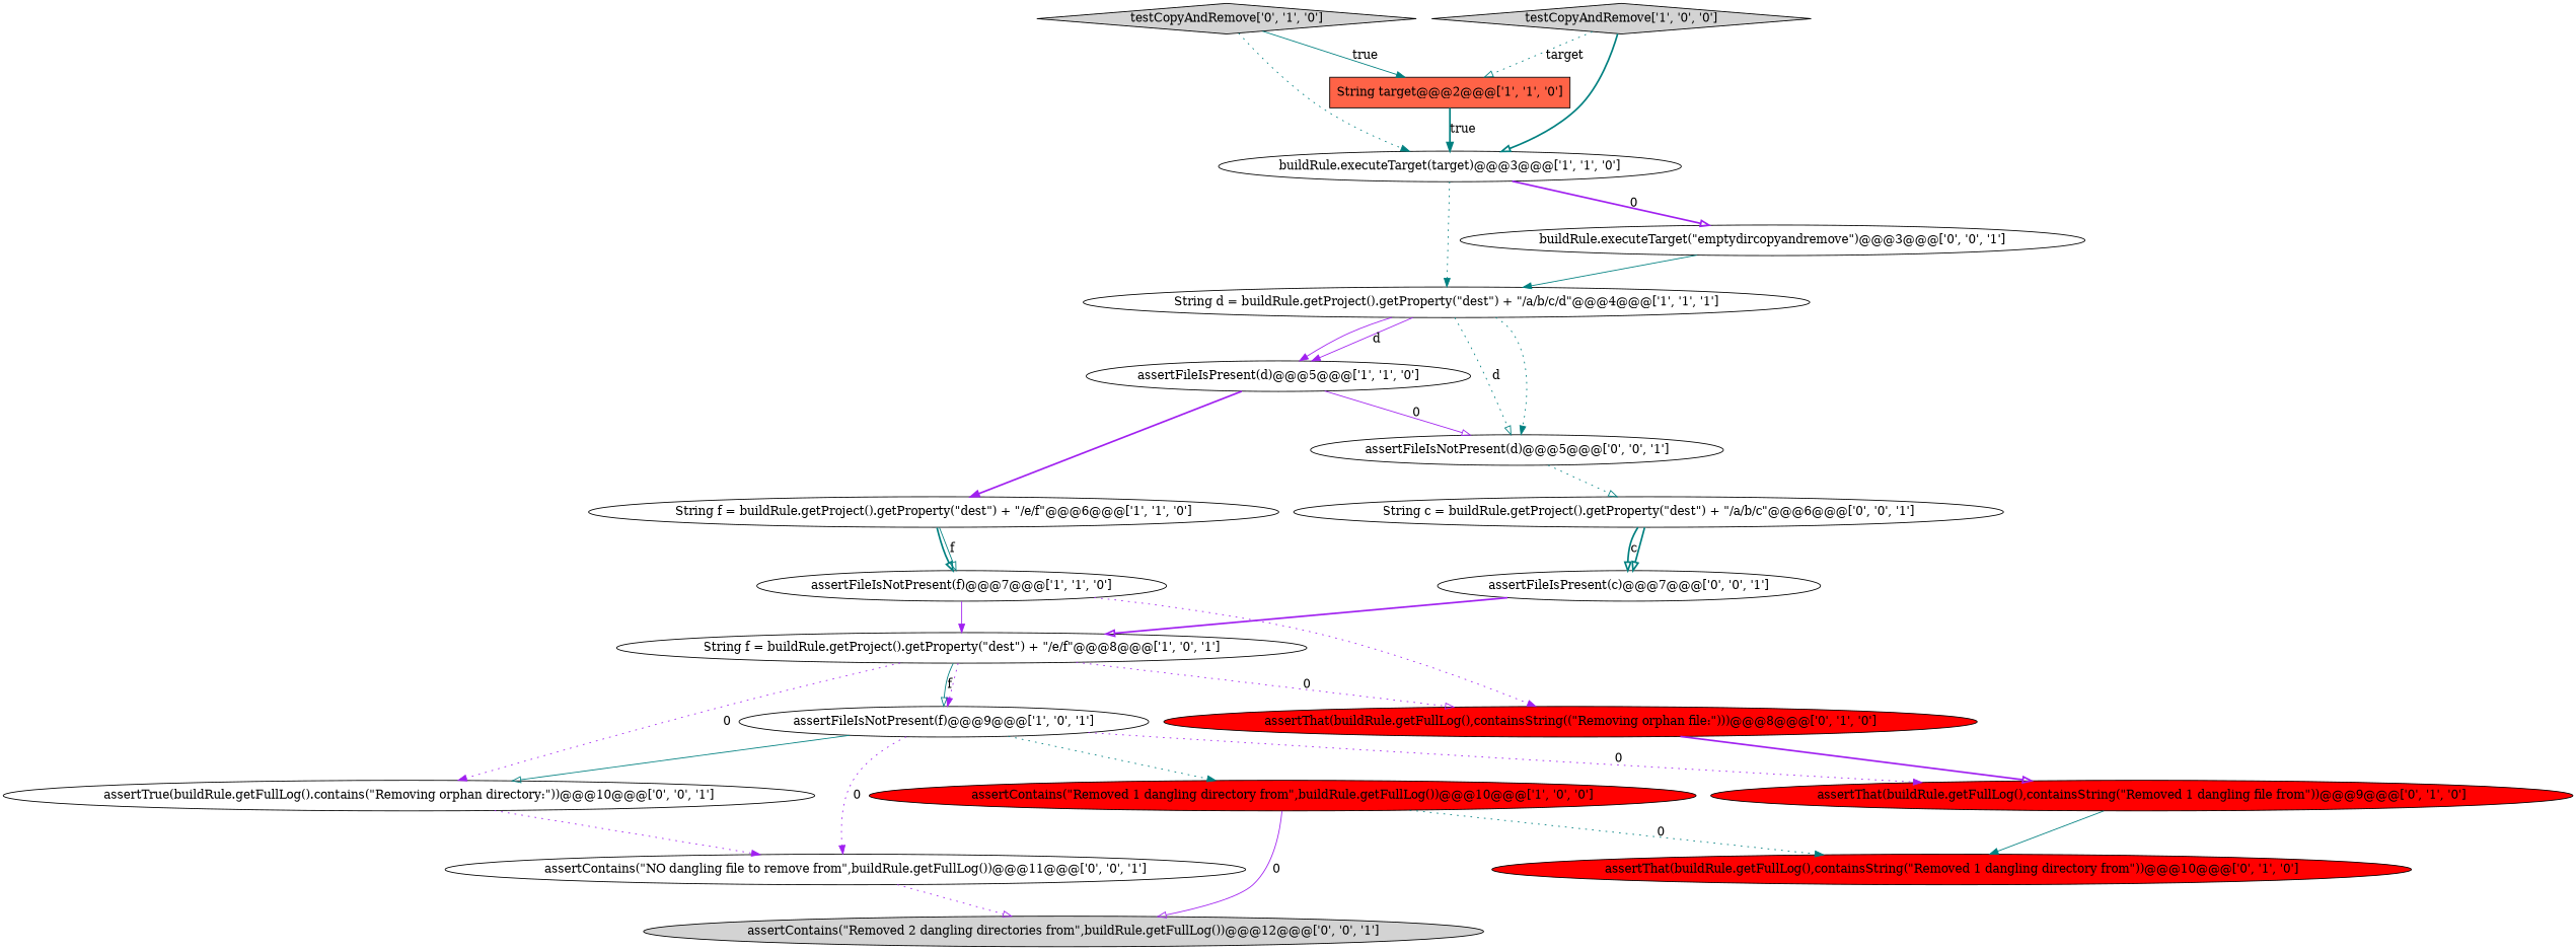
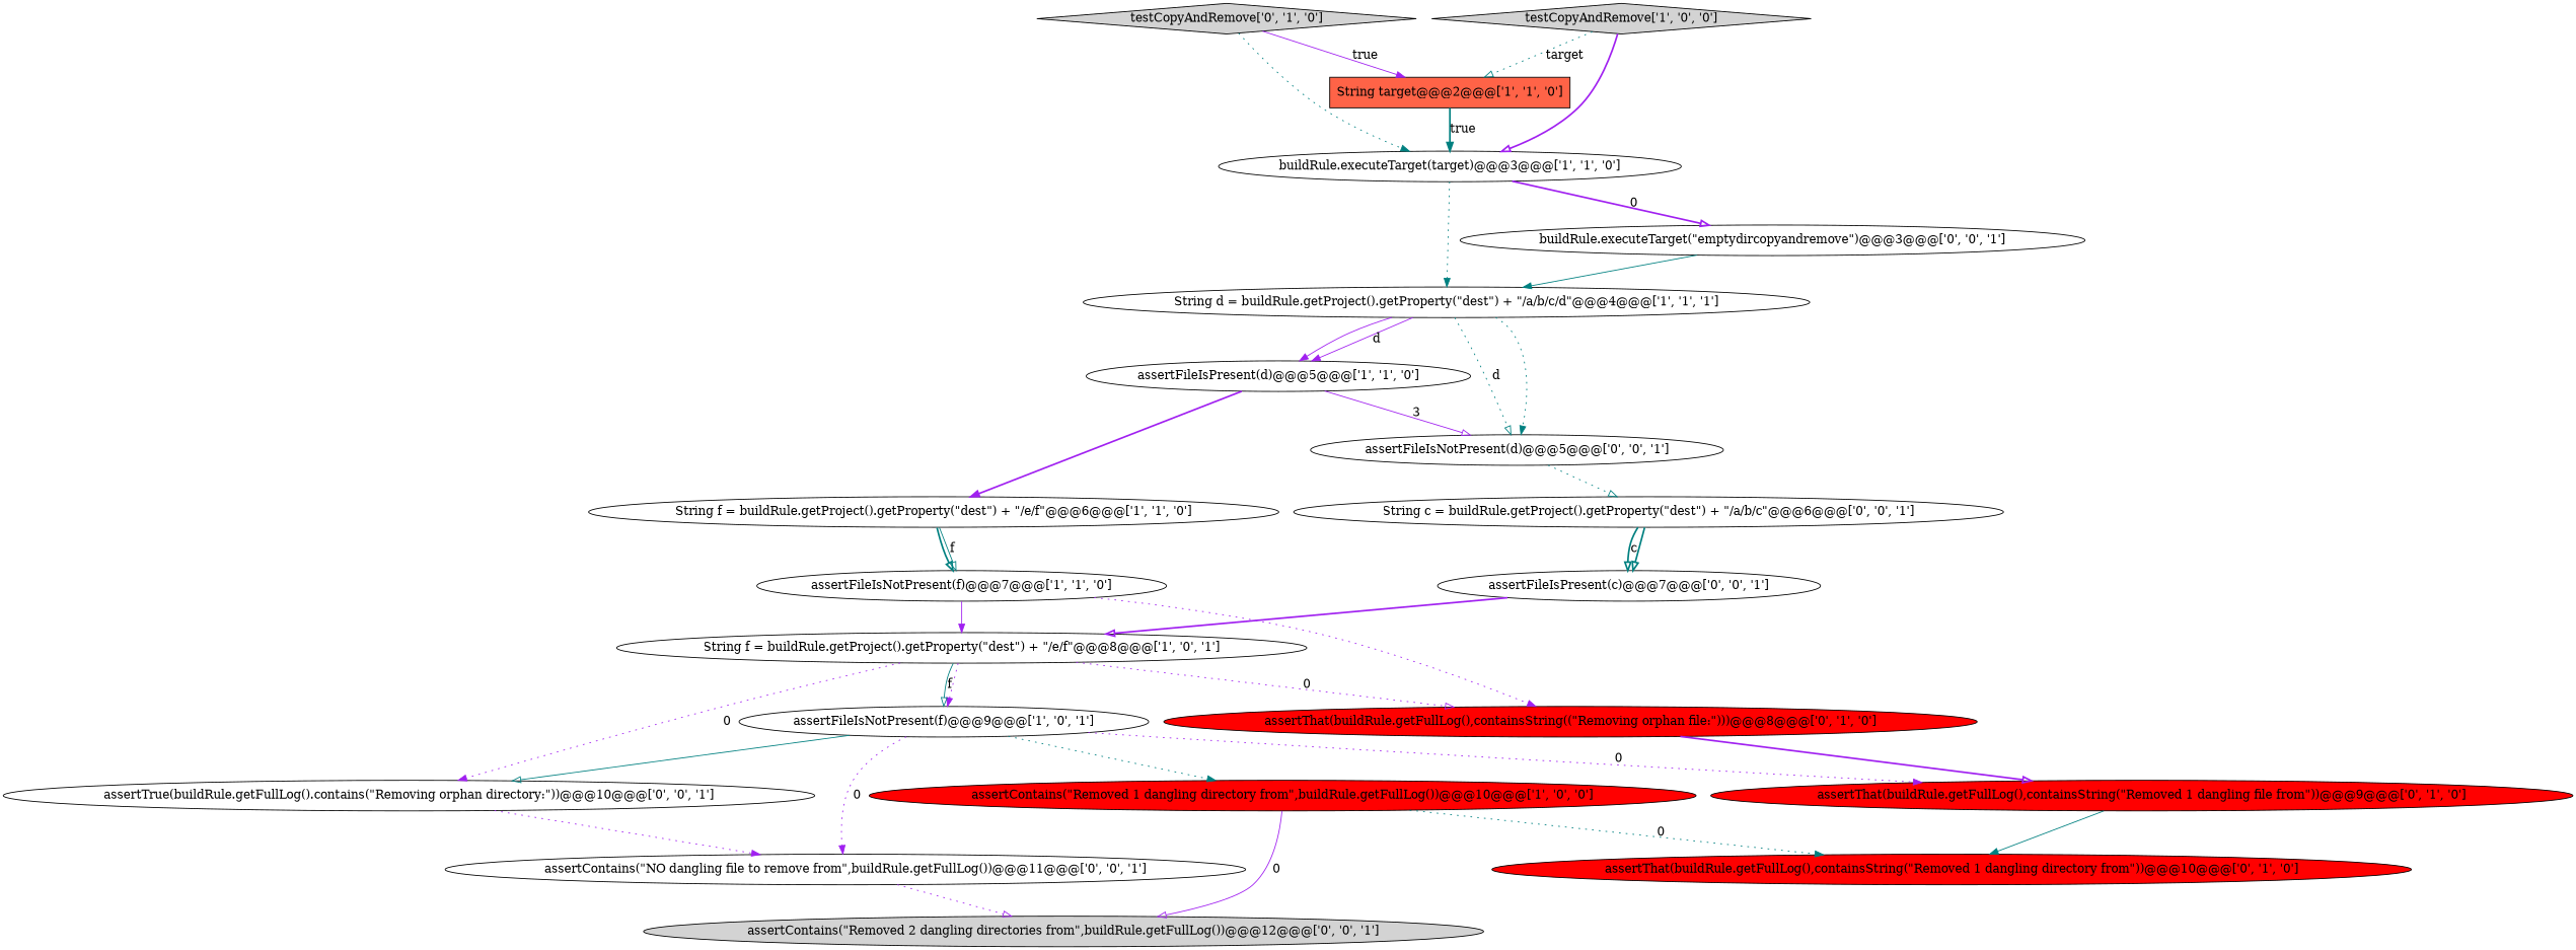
  digraph {
    node [fillcolor=white shape=ellipse style=filled]
    edge [arrowhead=normal color=teal style=dotted]
    n1 [label="assertFileIsNotPresent(f)@@@9@@@['1', '0', '1']"]
    n2 [fillcolor=red label="assertContains(\"Removed 1 dangling directory from\",buildRule.getFullLog())@@@10@@@['1', '0', '0']"]
    n3 [label="assertTrue(buildRule.getFullLog().contains(\"Removing orphan directory:\"))@@@10@@@['0', '0', '1']"]
    n4 [fillcolor=red label="assertThat(buildRule.getFullLog(),containsString(\"Removed 1 dangling file from\"))@@@9@@@['0', '1', '0']"]
    n5 [label="assertContains(\"NO dangling file to remove from\",buildRule.getFullLog())@@@11@@@['0', '0', '1']"]
    n6 [fillcolor=red label="assertThat(buildRule.getFullLog(),containsString(\"Removed 1 dangling directory from\"))@@@10@@@['0', '1', '0']"]
    n7 [fillcolor=lightgray label="assertContains(\"Removed 2 dangling directories from\",buildRule.getFullLog())@@@12@@@['0', '0', '1']"]
    n8 [label="assertFileIsNotPresent(f)@@@7@@@['1', '1', '0']"]
    n9 [fillcolor=red label="assertThat(buildRule.getFullLog(),containsString((\"Removing orphan file:\")))@@@8@@@['0', '1', '0']"]
    n10 [label="String f = buildRule.getProject().getProperty(\"dest\") + \"/e/f\"@@@8@@@['1', '0', '1']"]
    n11 [label="String d = buildRule.getProject().getProperty(\"dest\") + \"/a/b/c/d\"@@@4@@@['1', '1', '1']"]
    n12 [label="assertFileIsPresent(d)@@@5@@@['1', '1', '0']"]
    n13 [label="assertFileIsNotPresent(d)@@@5@@@['0', '0', '1']"]
    n14 [label="String f = buildRule.getProject().getProperty(\"dest\") + \"/e/f\"@@@6@@@['1', '1', '0']"]
    n15 [label="String c = buildRule.getProject().getProperty(\"dest\") + \"/a/b/c\"@@@6@@@['0', '0', '1']"]
    n16 [label="buildRule.executeTarget(target)@@@3@@@['1', '1', '0']"]
    n17 [label="buildRule.executeTarget(\"emptydircopyandremove\")@@@3@@@['0', '0', '1']"]
    n18 [label="assertFileIsPresent(c)@@@7@@@['0', '0', '1']"]
    n19 [fillcolor=lightgray label="testCopyAndRemove['0', '1', '0']" shape=diamond]
    n20 [fillcolor=tomato label="String target@@@2@@@['1', '1', '0']" shape=box]
    n21 [fillcolor=lightgray label="testCopyAndRemove['1', '0', '0']" shape=diamond]
    n1 -> n2
    n1 -> n3 [arrowhead=onormal style=solid]
    n1 -> n4 [color=purple label=0]
    n1 -> n5 [color=purple label=0]
    n2 -> n6 [label=0]
    n2 -> n7 [arrowhead=onormal color=purple label=0 style=solid]
    n3 -> n5 [color=purple]
    n4 -> n6 [style=solid]
    n5 -> n7 [arrowhead=onormal color=purple]
    n8 -> n9 [color=purple]
    n8 -> n10 [color=purple style=solid]
    n9 -> n4 [arrowhead=onormal color=purple style=bold]
    n10 -> n1 [color=purple]
    n10 -> n1 [arrowhead=onormal label=f style=solid]
    n10 -> n3 [color=purple label=0]
    n10 -> n9 [arrowhead=onormal color=purple label=0]
    n11 -> n12 [color=purple label=d style=solid]
    n11 -> n12 [color=purple style=solid]
    n11 -> n13
    n11 -> n13 [arrowhead=onormal label=d]
-   n12 -> n13 [arrowhead=onormal color=purple label=0 style=solid]
+   n12 -> n13 [arrowhead=onormal color=purple label=3 style=solid]
    n12 -> n14 [color=purple style=bold]
    n13 -> n15 [arrowhead=onormal]
    n14 -> n8 [arrowhead=onormal style=bold]
    n14 -> n8 [arrowhead=onormal label=f style=solid]
    n15 -> n18 [arrowhead=onormal label=c style=bold]
    n15 -> n18 [arrowhead=onormal style=bold]
    n16 -> n11
    n16 -> n17 [arrowhead=onormal color=purple label=0 style=bold]
    n17 -> n11 [style=solid]
    n18 -> n10 [arrowhead=onormal color=purple style=bold]
    n19 -> n16
-   n19 -> n20 [label=true style=solid]
+   n19 -> n20 [color=purple label=true style=solid]
    n20 -> n16 [label=true style=bold]
-   n21 -> n16 [arrowhead=onormal style=bold]
+   n21 -> n16 [arrowhead=onormal color=purple style=bold]
    n21 -> n20 [arrowhead=onormal label=target]
  }
